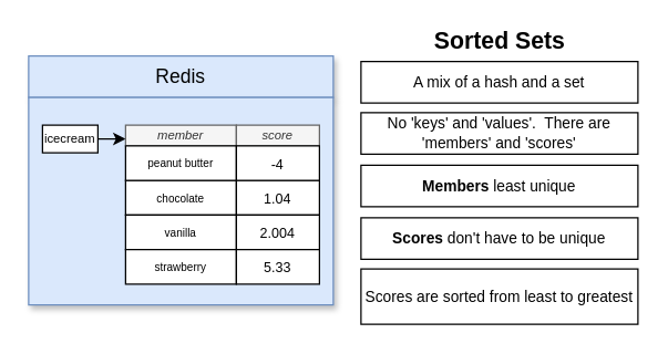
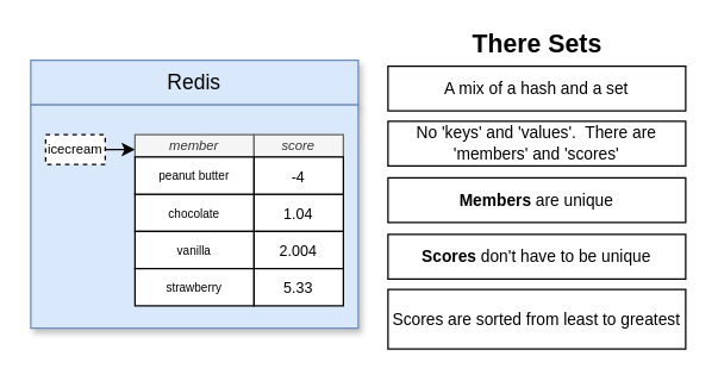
  <mxCell id="0" />
  <mxCell id="1" parent="0" />
  <mxCell id="2" value="Redis" style="rounded=0;whiteSpace=wrap;html=1;shadow=1;fontSize=14;align=center;fillColor=#dae8fc;strokeColor=#6c8ebf;" vertex="1" parent="1"><mxGeometry x="20" y="40" width="220" height="30" as="geometry" /></mxCell>
  <mxCell id="3" value="" style="rounded=0;whiteSpace=wrap;html=1;shadow=1;fontSize=14;align=center;fillColor=#dae8fc;strokeColor=#6c8ebf;" vertex="1" parent="1"><mxGeometry x="20" y="70" width="220" height="150" as="geometry" /></mxCell>
  <mxCell id="4" style="edgeStyle=orthogonalEdgeStyle;rounded=0;orthogonalLoop=1;jettySize=auto;html=1;exitX=1;exitY=0.5;exitDx=0;exitDy=0;fontSize=11;" edge="1" parent="1" source="5"><mxGeometry relative="1" as="geometry"><mxPoint x="90" y="99.984" as="targetPoint" /></mxGeometry></mxCell>
- <mxCell id="5" value="icecream" style="rounded=0;whiteSpace=wrap;html=1;fontSize=9;" vertex="1" parent="1"><mxGeometry x="30" y="90" width="40" height="20" as="geometry" /></mxCell>
+ <mxCell id="5" value="icecream" style="rounded=0;whiteSpace=wrap;html=1;fontSize=9;dashed=1;" vertex="1" parent="1"><mxGeometry x="30" y="90" width="40" height="20" as="geometry" /></mxCell>
  <mxCell id="6" value="member" style="rounded=0;whiteSpace=wrap;html=1;fontSize=9;align=center;fontStyle=2;fillColor=#f5f5f5;strokeColor=#666666;fontColor=#333333;" vertex="1" parent="1"><mxGeometry x="90" y="90" width="80" height="15" as="geometry" /></mxCell>
  <mxCell id="7" value="score" style="rounded=0;whiteSpace=wrap;html=1;fontSize=9;align=center;fontStyle=2;fillColor=#f5f5f5;strokeColor=#666666;fontColor=#333333;" vertex="1" parent="1"><mxGeometry x="170" y="90" width="60" height="15" as="geometry" /></mxCell>
  <mxCell id="8" value="chocolate" style="rounded=0;whiteSpace=wrap;html=1;fontSize=8;" vertex="1" parent="1"><mxGeometry x="90" y="130" width="80" height="25" as="geometry" /></mxCell>
  <mxCell id="9" value="1.04" style="rounded=0;whiteSpace=wrap;html=1;fontSize=10;" vertex="1" parent="1"><mxGeometry x="170" y="130" width="60" height="25" as="geometry" /></mxCell>
  <mxCell id="10" value="vanilla" style="rounded=0;whiteSpace=wrap;html=1;fontSize=8;" vertex="1" parent="1"><mxGeometry x="90" y="155" width="80" height="25" as="geometry" /></mxCell>
  <mxCell id="11" value="peanut butter" style="rounded=0;whiteSpace=wrap;html=1;fontSize=8;" vertex="1" parent="1"><mxGeometry x="90" y="105" width="80" height="25" as="geometry" /></mxCell>
  <mxCell id="12" value="-4" style="rounded=0;whiteSpace=wrap;html=1;fontSize=10;" vertex="1" parent="1"><mxGeometry x="170" y="105" width="60" height="25" as="geometry" /></mxCell>
  <mxCell id="13" value="2.004" style="rounded=0;whiteSpace=wrap;html=1;fontSize=10;" vertex="1" parent="1"><mxGeometry x="170" y="155" width="60" height="25" as="geometry" /></mxCell>
  <mxCell id="14" value="strawberry" style="rounded=0;whiteSpace=wrap;html=1;fontSize=8;" vertex="1" parent="1"><mxGeometry x="90" y="180" width="80" height="25" as="geometry" /></mxCell>
  <mxCell id="15" value="5.33" style="rounded=0;whiteSpace=wrap;html=1;fontSize=10;" vertex="1" parent="1"><mxGeometry x="170" y="180" width="60" height="25" as="geometry" /></mxCell>
  <mxCell id="16" value="No 'keys' and 'values'.&amp;nbsp; There are 'members' and 'scores'" style="rounded=0;whiteSpace=wrap;html=1;fontSize=11;" vertex="1" parent="1"><mxGeometry x="260" y="81" width="200" height="30" as="geometry" /></mxCell>
- <mxCell id="17" value="Sorted Sets" style="text;html=1;strokeColor=none;fillColor=none;align=center;verticalAlign=middle;whiteSpace=wrap;rounded=0;fontStyle=1;fontSize=17;" vertex="1" parent="1"><mxGeometry x="292.5" y="20" width="135" height="20" as="geometry" /></mxCell>
- <mxCell id="18" value="&lt;b&gt;Members&lt;/b&gt; least unique" style="rounded=0;whiteSpace=wrap;html=1;fontSize=11;" vertex="1" parent="1"><mxGeometry x="260" y="119" width="200" height="30" as="geometry" /></mxCell>
+ <mxCell id="17" value="There Sets" style="text;html=1;strokeColor=none;fillColor=none;align=center;verticalAlign=middle;whiteSpace=wrap;rounded=0;fontStyle=1;fontSize=17;" vertex="1" parent="1"><mxGeometry x="292.5" y="20" width="135" height="20" as="geometry" /></mxCell>
+ <mxCell id="18" value="&lt;b&gt;Members&lt;/b&gt; are unique" style="rounded=0;whiteSpace=wrap;html=1;fontSize=11;" vertex="1" parent="1"><mxGeometry x="260" y="119" width="200" height="30" as="geometry" /></mxCell>
  <mxCell id="19" value="&lt;b&gt;Scores&lt;/b&gt;&amp;nbsp;don't have to be unique" style="rounded=0;whiteSpace=wrap;html=1;fontSize=11;" vertex="1" parent="1"><mxGeometry x="260" y="157" width="200" height="30" as="geometry" /></mxCell>
  <mxCell id="20" value="Scores are sorted from least to greatest" style="rounded=0;whiteSpace=wrap;html=1;fontSize=11;" vertex="1" parent="1"><mxGeometry x="260" y="194" width="200" height="40" as="geometry" /></mxCell>
  <mxCell id="21" value="A mix of a hash and a set" style="rounded=0;whiteSpace=wrap;html=1;fontSize=11;" vertex="1" parent="1"><mxGeometry x="260" y="44" width="200" height="30" as="geometry" /></mxCell>
